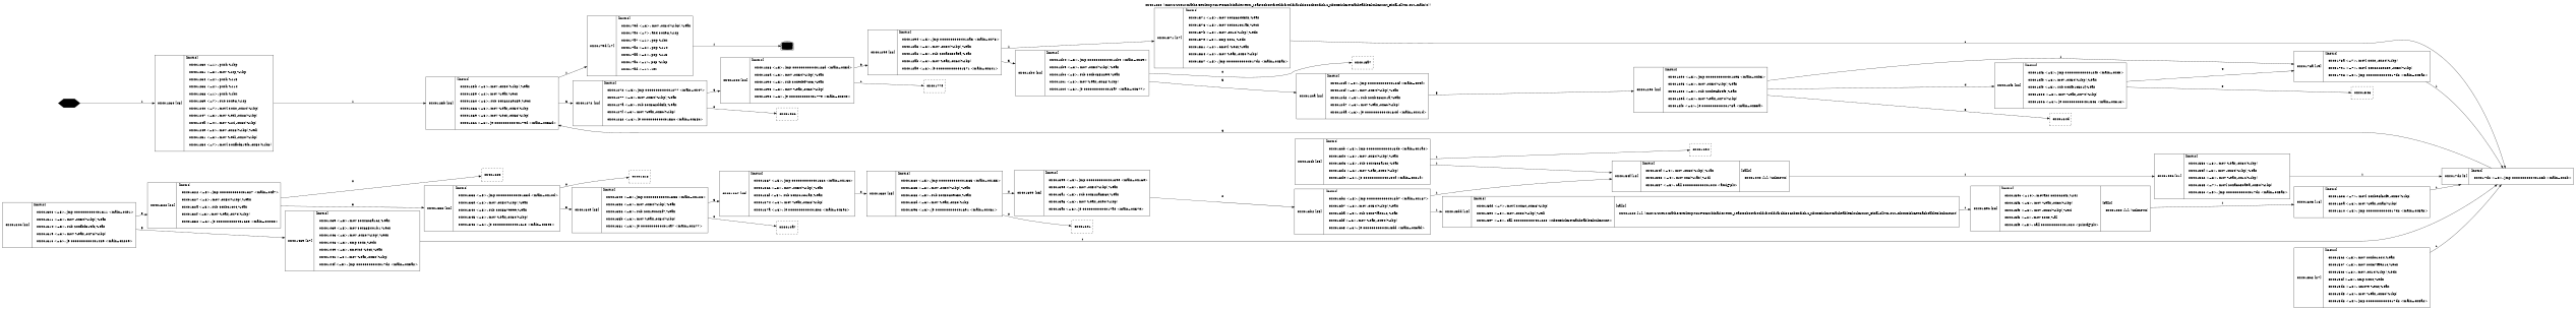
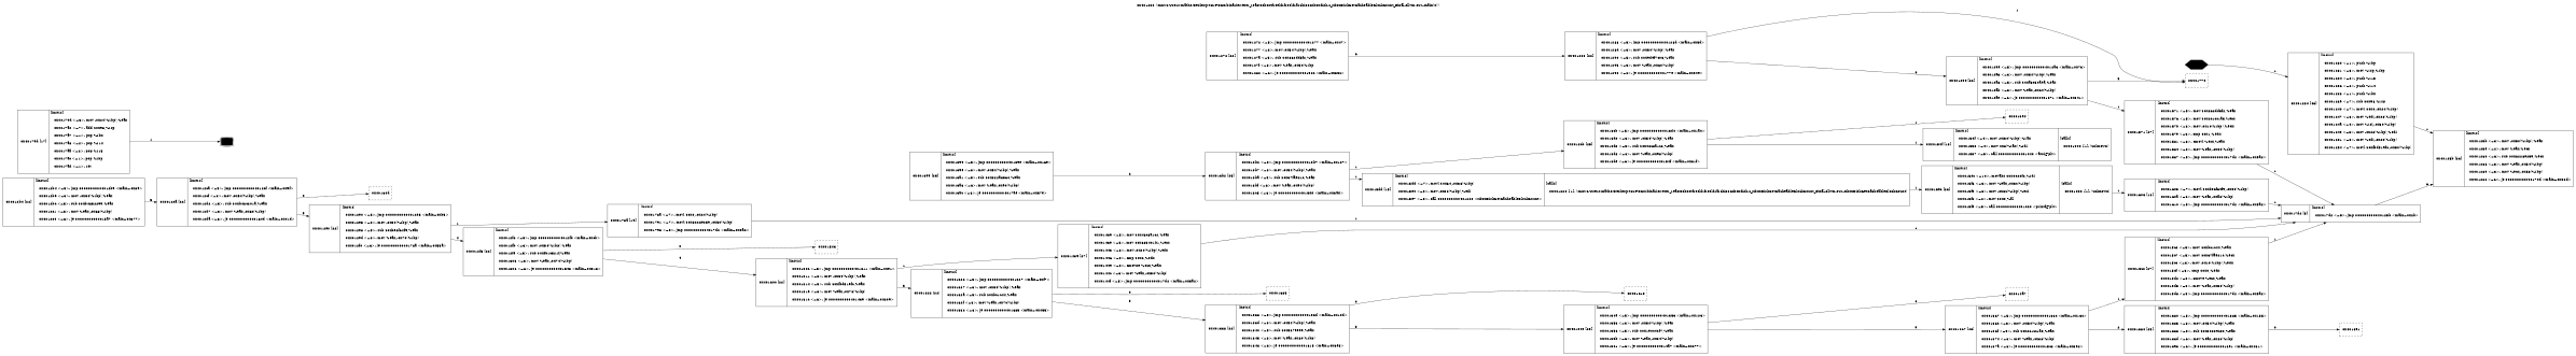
  digraph {
    label="0x401230 (/mnt/c/Users/mathe/Desktop/tcc/POCII/binaries/extr_reactosbootfreeldrfreeldrarchi386xboxdisk.c_XboxDiskGetCacheableBlockCount_Final-ollvm.out::main(0))"
    labelloc=t
    rankdir=LR
    node [shape=record]
    Entry [fillcolor=black height=0.3 shape=hexagon style=filled width=0.3]
    n2 [label="{\n     0x401230 [43]\l\n     | [instrs]\l\n     &nbsp;&nbsp;0x401230 \<+1\>: push %rbp\l\n     &nbsp;&nbsp;0x401231 \<+3\>: mov %rsp,%rbp\l\n     &nbsp;&nbsp;0x401234 \<+2\>: push %r15\l\n     &nbsp;&nbsp;0x401236 \<+2\>: push %r14\l\n     &nbsp;&nbsp;0x401238 \<+1\>: push %rbx\l\n     &nbsp;&nbsp;0x401239 \<+7\>: sub $0x98,%rsp\l\n     &nbsp;&nbsp;0x401240 \<+7\>: movl $0x0,-0x24(%rbp)\l\n     &nbsp;&nbsp;0x401247 \<+3\>: mov %edi,-0x28(%rbp)\l\n     &nbsp;&nbsp;0x40124a \<+4\>: mov %rsi,-0x30(%rbp)\l\n     &nbsp;&nbsp;0x40124e \<+3\>: mov -0x28(%rbp),%edi\l\n     &nbsp;&nbsp;0x401251 \<+3\>: mov %edi,-0x20(%rbp)\l\n     &nbsp;&nbsp;0x401254 \<+7\>: movl $0xfbd519fc,-0x50(%rbp)\l\n  }"]
    n3 [label="{\n     0x40125b [23]\l\n     | [instrs]\l\n     &nbsp;&nbsp;0x40125b \<+3\>: mov -0x50(%rbp),%eax\l\n     &nbsp;&nbsp;0x40125e \<+2\>: mov %eax,%ecx\l\n     &nbsp;&nbsp;0x401260 \<+6\>: sub $0x8228e259,%ecx\l\n     &nbsp;&nbsp;0x401266 \<+3\>: mov %eax,-0x54(%rbp)\l\n     &nbsp;&nbsp;0x401269 \<+3\>: mov %ecx,-0x58(%rbp)\l\n     &nbsp;&nbsp;0x40126c \<+6\>: je 000000000040179d \<main+0x56d\>\l\n  }"]
    n4 [label="{\n     0x40179d [17]\l\n     | [instrs]\l\n     &nbsp;&nbsp;0x40179d \<+3\>: mov -0x24(%rbp),%eax\l\n     &nbsp;&nbsp;0x4017a0 \<+7\>: add $0x98,%rsp\l\n     &nbsp;&nbsp;0x4017a7 \<+1\>: pop %rbx\l\n     &nbsp;&nbsp;0x4017a8 \<+2\>: pop %r14\l\n     &nbsp;&nbsp;0x4017aa \<+2\>: pop %r15\l\n     &nbsp;&nbsp;0x4017ac \<+1\>: pop %rbp\l\n     &nbsp;&nbsp;0x4017ad \<+1\>: ret\l\n  }"]
    n5 [label="{\n     0x401272 [22]\l\n     | [instrs]\l\n     &nbsp;&nbsp;0x401272 \<+5\>: jmp 0000000000401277 \<main+0x47\>\l\n     &nbsp;&nbsp;0x401277 \<+3\>: mov -0x54(%rbp),%eax\l\n     &nbsp;&nbsp;0x40127a \<+5\>: sub $0x862dd5f2,%eax\l\n     &nbsp;&nbsp;0x40127f \<+3\>: mov %eax,-0x5c(%rbp)\l\n     &nbsp;&nbsp;0x401282 \<+6\>: je 000000000040158c \<main+0x35c\>\l\n  }"]
    Exit [fillcolor=black height=0.3 peripheries=2 shape=cylinder style=filled width=0.3]
-   n7 [label="{\n     0x40158c\l\n  }" style=dashed]
    n8 [label="{\n     0x401288 [22]\l\n     | [instrs]\l\n     &nbsp;&nbsp;0x401288 \<+5\>: jmp 000000000040128d \<main+0x5d\>\l\n     &nbsp;&nbsp;0x40128d \<+3\>: mov -0x54(%rbp),%eax\l\n     &nbsp;&nbsp;0x401290 \<+5\>: sub $0x9def7c03,%eax\l\n     &nbsp;&nbsp;0x401295 \<+3\>: mov %eax,-0x60(%rbp)\l\n     &nbsp;&nbsp;0x401298 \<+6\>: je 000000000040177e \<main+0x54e\>\l\n  }"]
    n9 [label="{\n     0x40177e\l\n  }" style=dashed]
    n10 [label="{\n     0x40129e [22]\l\n     | [instrs]\l\n     &nbsp;&nbsp;0x40129e \<+5\>: jmp 00000000004012a3 \<main+0x73\>\l\n     &nbsp;&nbsp;0x4012a3 \<+3\>: mov -0x54(%rbp),%eax\l\n     &nbsp;&nbsp;0x4012a6 \<+5\>: sub $0xa3c50a9a,%eax\l\n     &nbsp;&nbsp;0x4012ab \<+3\>: mov %eax,-0x64(%rbp)\l\n     &nbsp;&nbsp;0x4012ae \<+6\>: je 0000000000401571 \<main+0x341\>\l\n  }"]
    n11 [label="{\n     0x401571 [27]\l\n     | [instrs]\l\n     &nbsp;&nbsp;0x401571 \<+5\>: mov $0x862dd5f2,%eax\l\n     &nbsp;&nbsp;0x401576 \<+5\>: mov $0x2c1cc1a5,%ecx\l\n     &nbsp;&nbsp;0x40157b \<+3\>: mov -0x1c(%rbp),%edx\l\n     &nbsp;&nbsp;0x40157e \<+3\>: cmp $0x1,%edx\l\n     &nbsp;&nbsp;0x401581 \<+3\>: cmovl %ecx,%eax\l\n     &nbsp;&nbsp;0x401584 \<+3\>: mov %eax,-0x50(%rbp)\l\n     &nbsp;&nbsp;0x401587 \<+5\>: jmp 00000000004017d2 \<main+0x5a2\>\l\n  }"]
    n12 [label="{\n     0x4012b4 [22]\l\n     | [instrs]\l\n     &nbsp;&nbsp;0x4012b4 \<+5\>: jmp 00000000004012b9 \<main+0x89\>\l\n     &nbsp;&nbsp;0x4012b9 \<+3\>: mov -0x54(%rbp),%eax\l\n     &nbsp;&nbsp;0x4012bc \<+5\>: sub $0xb4852299,%eax\l\n     &nbsp;&nbsp;0x4012c1 \<+3\>: mov %eax,-0x68(%rbp)\l\n     &nbsp;&nbsp;0x4012c4 \<+6\>: je 00000000004015a7 \<main+0x377\>\l\n  }"]
    n13 [label="{\n     0x401603 [18]\l\n     | [instrs]\l\n     &nbsp;&nbsp;0x401603 \<+7\>: movl $0xbe6f64f9,-0x50(%rbp)\l\n     &nbsp;&nbsp;0x40160a \<+6\>: mov %eax,-0xa8(%rbp)\l\n     &nbsp;&nbsp;0x401610 \<+5\>: jmp 00000000004017d2 \<main+0x5a2\>\l\n  }"]
    n14 [label="{\n     0x4017d2 [5]\l\n     | [instrs]\l\n     &nbsp;&nbsp;0x4017d2 \<+5\>: jmp 000000000040125b \<main+0x2b\>\l\n  }"]
-   n15 [label="{\n     0x4015a7\l\n  }" style=dashed]
    n16 [label="{\n     0x4012ca [22]\l\n     | [instrs]\l\n     &nbsp;&nbsp;0x4012ca \<+5\>: jmp 00000000004012cf \<main+0x9f\>\l\n     &nbsp;&nbsp;0x4012cf \<+3\>: mov -0x54(%rbp),%eax\l\n     &nbsp;&nbsp;0x4012d2 \<+5\>: sub $0xb48c201a,%eax\l\n     &nbsp;&nbsp;0x4012d7 \<+3\>: mov %eax,-0x6c(%rbp)\l\n     &nbsp;&nbsp;0x4012da \<+6\>: je 000000000040164d \<main+0x41d\>\l\n  }"]
    n17 [label="{\n     0x4015ec [23]\l\n     | [instrs]\l\n     &nbsp;&nbsp;0x4015ec \<+10\>: movabs $0x4020f2,%rdi\l\n     &nbsp;&nbsp;0x4015f6 \<+3\>: mov %eax,-0x3c(%rbp)\l\n     &nbsp;&nbsp;0x4015f9 \<+3\>: mov -0x3c(%rbp),%esi\l\n     &nbsp;&nbsp;0x4015fc \<+2\>: mov $0x0,%al\l\n     &nbsp;&nbsp;0x4015fe \<+5\>: call 0000000000401030 \<printf@plt\>\l\n     | [calls]\l\n     &nbsp;&nbsp;0x401030 \{1\} (unknown)\l\n  }"]
    n18 [label="{\n     0x40164d\l\n  }" style=dashed]
    n19 [label="{\n     0x4012e0 [22]\l\n     | [instrs]\l\n     &nbsp;&nbsp;0x4012e0 \<+5\>: jmp 00000000004012e5 \<main+0xb5\>\l\n     &nbsp;&nbsp;0x4012e5 \<+3\>: mov -0x54(%rbp),%eax\l\n     &nbsp;&nbsp;0x4012e8 \<+5\>: sub $0xbe6f64f9,%eax\l\n     &nbsp;&nbsp;0x4012ed \<+3\>: mov %eax,-0x70(%rbp)\l\n     &nbsp;&nbsp;0x4012f0 \<+6\>: je 000000000040178a \<main+0x55a\>\l\n  }"]
-   n20 [label="{\n     0x40155c [21]\l\n     | [instrs]\l\n     &nbsp;&nbsp;0x40155c \<+3\>: mov %eax,-0x34(%rbp)\l\n     &nbsp;&nbsp;0x40155f \<+3\>: mov -0x34(%rbp),%eax\l\n     &nbsp;&nbsp;0x401562 \<+3\>: mov %eax,-0x1c(%rbp)\l\n     &nbsp;&nbsp;0x401565 \<+7\>: movl $0xa3c50a9a,-0x50(%rbp)\l\n     &nbsp;&nbsp;0x40156c \<+5\>: jmp 00000000004017d2 \<main+0x5a2\>\l\n  }"]
    n21 [label="{\n     0x40178a [19]\l\n     | [instrs]\l\n     &nbsp;&nbsp;0x40178a \<+7\>: movl $0x0,-0x24(%rbp)\l\n     &nbsp;&nbsp;0x401791 \<+7\>: movl $0x8228e259,-0x50(%rbp)\l\n     &nbsp;&nbsp;0x401798 \<+5\>: jmp 00000000004017d2 \<main+0x5a2\>\l\n  }"]
    n22 [label="{\n     0x4012f6 [22]\l\n     | [instrs]\l\n     &nbsp;&nbsp;0x4012f6 \<+5\>: jmp 00000000004012fb \<main+0xcb\>\l\n     &nbsp;&nbsp;0x4012fb \<+3\>: mov -0x54(%rbp),%eax\l\n     &nbsp;&nbsp;0x4012fe \<+5\>: sub $0xfb1c521f,%eax\l\n     &nbsp;&nbsp;0x401303 \<+3\>: mov %eax,-0x74(%rbp)\l\n     &nbsp;&nbsp;0x401306 \<+6\>: je 0000000000401543 \<main+0x313\>\l\n  }"]
    n23 [label="{\n     0x4013e4\l\n  }" style=dashed]
    n24 [label="{\n     0x401543\l\n  }" style=dashed]
    n25 [label="{\n     0x40130c [22]\l\n     | [instrs]\l\n     &nbsp;&nbsp;0x40130c \<+5\>: jmp 0000000000401311 \<main+0xe1\>\l\n     &nbsp;&nbsp;0x401311 \<+3\>: mov -0x54(%rbp),%eax\l\n     &nbsp;&nbsp;0x401314 \<+5\>: sub $0xfbd519fc,%eax\l\n     &nbsp;&nbsp;0x401319 \<+3\>: mov %eax,-0x78(%rbp)\l\n     &nbsp;&nbsp;0x40131c \<+6\>: je 0000000000401439 \<main+0x209\>\l\n  }"]
    n26 [label="{\n     0x40154f [13]\l\n     | [instrs]\l\n     &nbsp;&nbsp;0x40154f \<+4\>: mov -0x30(%rbp),%rax\l\n     &nbsp;&nbsp;0x401553 \<+4\>: mov 0x8(%rax),%rdi\l\n     &nbsp;&nbsp;0x401557 \<+5\>: call 0000000000401040 \<atoi@plt\>\l\n     | [calls]\l\n     &nbsp;&nbsp;0x401040 \{1\} (unknown)\l\n  }"]
    n27 [label="{\n     0x401439 [27]\l\n     | [instrs]\l\n     &nbsp;&nbsp;0x401439 \<+5\>: mov $0x48c8a1c2,%eax\l\n     &nbsp;&nbsp;0x40143e \<+5\>: mov $0x685401b1,%ecx\l\n     &nbsp;&nbsp;0x401443 \<+3\>: mov -0x20(%rbp),%edx\l\n     &nbsp;&nbsp;0x401446 \<+3\>: cmp $0x2,%edx\l\n     &nbsp;&nbsp;0x401449 \<+3\>: cmovne %ecx,%eax\l\n     &nbsp;&nbsp;0x40144c \<+3\>: mov %eax,-0x50(%rbp)\l\n     &nbsp;&nbsp;0x40144f \<+5\>: jmp 00000000004017d2 \<main+0x5a2\>\l\n  }"]
    n28 [label="{\n     0x401322 [22]\l\n     | [instrs]\l\n     &nbsp;&nbsp;0x401322 \<+5\>: jmp 0000000000401327 \<main+0xf7\>\l\n     &nbsp;&nbsp;0x401327 \<+3\>: mov -0x54(%rbp),%eax\l\n     &nbsp;&nbsp;0x40132a \<+5\>: sub $0xbc1c44,%eax\l\n     &nbsp;&nbsp;0x40132f \<+3\>: mov %eax,-0x7c(%rbp)\l\n     &nbsp;&nbsp;0x401332 \<+6\>: je 0000000000401685 \<main+0x455\>\l\n  }"]
    n29 [label="{\n     0x4013cb [25]\l\n     | [instrs]\l\n     &nbsp;&nbsp;0x4013cb \<+5\>: jmp 00000000004013d0 \<main+0x1a0\>\l\n     &nbsp;&nbsp;0x4013d0 \<+3\>: mov -0x54(%rbp),%eax\l\n     &nbsp;&nbsp;0x4013d3 \<+5\>: sub $0x48c8a1c2,%eax\l\n     &nbsp;&nbsp;0x4013d8 \<+6\>: mov %eax,-0x98(%rbp)\l\n     &nbsp;&nbsp;0x4013de \<+6\>: je 000000000040154f \<main+0x31f\>\l\n  }"]
    n30 [label="{\n     0x401685\l\n  }" style=dashed]
    n31 [label="{\n     0x401338 [22]\l\n     | [instrs]\l\n     &nbsp;&nbsp;0x401338 \<+5\>: jmp 000000000040133d \<main+0x10d\>\l\n     &nbsp;&nbsp;0x40133d \<+3\>: mov -0x54(%rbp),%eax\l\n     &nbsp;&nbsp;0x401340 \<+5\>: sub $0x5679e99,%eax\l\n     &nbsp;&nbsp;0x401345 \<+3\>: mov %eax,-0x80(%rbp)\l\n     &nbsp;&nbsp;0x401348 \<+6\>: je 0000000000401615 \<main+0x3e5\>\l\n  }"]
    n32 [label="{\n     0x4015dd [15]\l\n     | [instrs]\l\n     &nbsp;&nbsp;0x4015dd \<+7\>: movl $0x64,-0x38(%rbp)\l\n     &nbsp;&nbsp;0x4015e4 \<+3\>: mov -0x38(%rbp),%edi\l\n     &nbsp;&nbsp;0x4015e7 \<+5\>: call 0000000000401220 \<XboxDiskGetCacheableBlockCount\>\l\n     | [calls]\l\n     &nbsp;&nbsp;0x401220 \{1\} (/mnt/c/Users/mathe/Desktop/tcc/POCII/binaries/extr_reactosbootfreeldrfreeldrarchi386xboxdisk.c_XboxDiskGetCacheableBlockCount_Final-ollvm.out::XboxDiskGetCacheableBlockCount)\l\n  }"]
    n33 [label="{\n     0x401615\l\n  }" style=dashed]
    n34 [label="{\n     0x40134e [25]\l\n     | [instrs]\l\n     &nbsp;&nbsp;0x40134e \<+5\>: jmp 0000000000401353 \<main+0x123\>\l\n     &nbsp;&nbsp;0x401353 \<+3\>: mov -0x54(%rbp),%eax\l\n     &nbsp;&nbsp;0x401356 \<+5\>: sub $0x1e0c42f7,%eax\l\n     &nbsp;&nbsp;0x40135b \<+6\>: mov %eax,-0x84(%rbp)\l\n     &nbsp;&nbsp;0x401361 \<+6\>: je 00000000004014a7 \<main+0x277\>\l\n  }"]
    n35 [label="{\n     0x4013b2 [25]\l\n     | [instrs]\l\n     &nbsp;&nbsp;0x4013b2 \<+5\>: jmp 00000000004013b7 \<main+0x187\>\l\n     &nbsp;&nbsp;0x4013b7 \<+3\>: mov -0x54(%rbp),%eax\l\n     &nbsp;&nbsp;0x4013ba \<+5\>: sub $0x37fa921c,%eax\l\n     &nbsp;&nbsp;0x4013bf \<+6\>: mov %eax,-0x94(%rbp)\l\n     &nbsp;&nbsp;0x4013c5 \<+6\>: je 00000000004015dd \<main+0x3ad\>\l\n  }"]
    n36 [label="{\n     0x4014a7\l\n  }" style=dashed]
    n37 [label="{\n     0x401367 [25]\l\n     | [instrs]\l\n     &nbsp;&nbsp;0x401367 \<+5\>: jmp 000000000040136c \<main+0x13c\>\l\n     &nbsp;&nbsp;0x40136c \<+3\>: mov -0x54(%rbp),%eax\l\n     &nbsp;&nbsp;0x40136f \<+5\>: sub $0x2c1cc1a5,%eax\l\n     &nbsp;&nbsp;0x401374 \<+6\>: mov %eax,-0x88(%rbp)\l\n     &nbsp;&nbsp;0x40137a \<+6\>: je 00000000004015c2 \<main+0x392\>\l\n  }"]
    n38 [label="{\n     0x4015c2 [27]\l\n     | [instrs]\l\n     &nbsp;&nbsp;0x4015c2 \<+5\>: mov $0xbc1c44,%eax\l\n     &nbsp;&nbsp;0x4015c7 \<+5\>: mov $0x37fa921c,%ecx\l\n     &nbsp;&nbsp;0x4015cc \<+3\>: mov -0x1c(%rbp),%edx\l\n     &nbsp;&nbsp;0x4015cf \<+3\>: cmp $0x0,%edx\l\n     &nbsp;&nbsp;0x4015d2 \<+3\>: cmove %ecx,%eax\l\n     &nbsp;&nbsp;0x4015d5 \<+3\>: mov %eax,-0x50(%rbp)\l\n     &nbsp;&nbsp;0x4015d8 \<+5\>: jmp 00000000004017d2 \<main+0x5a2\>\l\n  }"]
    n39 [label="{\n     0x401380 [25]\l\n     | [instrs]\l\n     &nbsp;&nbsp;0x401380 \<+5\>: jmp 0000000000401385 \<main+0x155\>\l\n     &nbsp;&nbsp;0x401385 \<+3\>: mov -0x54(%rbp),%eax\l\n     &nbsp;&nbsp;0x401388 \<+5\>: sub $0x30809c50,%eax\l\n     &nbsp;&nbsp;0x40138d \<+6\>: mov %eax,-0x8c(%rbp)\l\n     &nbsp;&nbsp;0x401393 \<+6\>: je 0000000000401691 \<main+0x461\>\l\n  }"]
    n40 [label="{\n     0x401399 [25]\l\n     | [instrs]\l\n     &nbsp;&nbsp;0x401399 \<+5\>: jmp 000000000040139e \<main+0x16e\>\l\n     &nbsp;&nbsp;0x40139e \<+3\>: mov -0x54(%rbp),%eax\l\n     &nbsp;&nbsp;0x4013a1 \<+5\>: sub $0x322a8560,%eax\l\n     &nbsp;&nbsp;0x4013a6 \<+6\>: mov %eax,-0x90(%rbp)\l\n     &nbsp;&nbsp;0x4013ac \<+6\>: je 00000000004017ae \<main+0x57e\>\l\n  }"]
    n41 [label="{\n     0x401691\l\n  }" style=dashed]
    Entry -> n2 [label=" 1"]
    n2 -> n3 [label=" 1"]
-   n3 -> n4 [label=" 1"]
-   n3 -> n5 [label=" 6"]
    n4 -> Exit [label=" 1"]
-   n5 -> n7 [label=" 0"]
    n5 -> n8 [label=" 6"]
    n8 -> n9 [label=" 1"]
    n8 -> n10 [label=" 6"]
    n10 -> n11 [label=" 1"]
-   n10 -> n12 [label=" 5"]
+   n10 -> n9 [label=" 5"]
    n11 -> n14 [label=" 1"]
-   n12 -> n15 [label=" 0"]
    n12 -> n16 [label=" 5"]
    n13 -> n14 [label=" 1"]
    n14 -> n3 [label=" 6"]
-   n19 -> n18 [label=" 0"]
+   n16 -> n18 [label=" 0"]
    n16 -> n19 [label=" 5"]
    n17 -> n13 [label=" 1"]
    n19 -> n21 [label=" 1"]
    n19 -> n22 [label=" 4"]
-   n20 -> n14 [label=" 1"]
    n21 -> n14 [label=" 1"]
    n22 -> n24 [label=" 0"]
-   n22 -> n21 [label=" 4"]
-   n25 -> n27 [label=" 5"]
+   n22 -> n25 [label=" 4"]
+   n25 -> n27 [label=" 1"]
    n25 -> n28 [label=" 3"]
-   n26 -> n20 [label=" 1"]
    n27 -> n14 [label=" 1"]
    n28 -> n30 [label=" 0"]
    n28 -> n31 [label=" 3"]
    n29 -> n23 [label=" 1"]
    n29 -> n26 [label=" 1"]
    n31 -> n33 [label=" 0"]
    n31 -> n34 [label=" 3"]
    n32 -> n17 [label=" 1"]
    n34 -> n36 [label=" 0"]
    n34 -> n37 [label=" 3"]
-   n35 -> n26 [label=" 1"]
+   n35 -> n29 [label=" 1"]
    n35 -> n32 [label=" 1"]
+   n37 -> n38 [label=" 1"]
    n37 -> n39 [label=" 2"]
    n38 -> n14 [label=" 1"]
-   n39 -> n40 [label=" 2"]
    n39 -> n41 [label=" 0"]
    n40 -> n35 [label=" 2"]
  }
